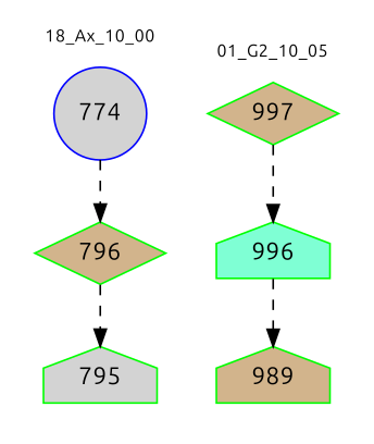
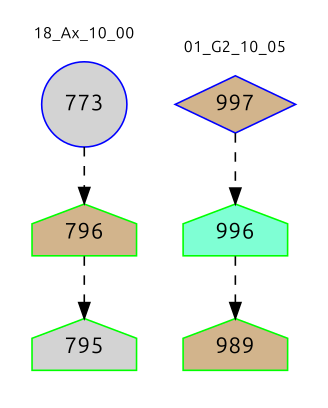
  digraph {
    fontname=Ubuntu
    node [color=green fillcolor=tan fontname=Ubuntu shape=house style=filled]
    edge [color=black fontname=Ubuntu style=dashed]
-   n1 [color=blue fillcolor=lightgrey label=774 shape=circle]
-   n2 [label=796 shape=diamond]
+   n1 [color=blue fillcolor=lightgrey label=773 shape=circle]
+   n2 [label=796]
    n3 [fillcolor=lightgrey label=795]
-   n4 [label=997 shape=diamond]
+   n4 [color=blue label=997 shape=diamond]
    n5 [label=989]
    n6 [fillcolor=aquamarine label=996]
    subgraph cluster_1 {
      color=white
      fontsize=10
      label="18_Ax_10_00"
      n1
      n2
      n3
    }
    subgraph cluster_2 {
      color=white
      fontsize=10
      label="01_G2_10_05"
      n4
      n5
      n6
    }
    n1 -> n2
    n2 -> n3
    n4 -> n6
    n6 -> n5
  }
